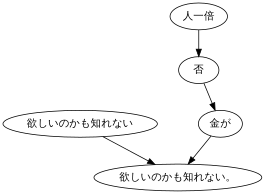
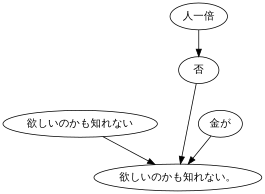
  digraph {
    n1 [label="否"]
    n2 [label="欲しいのかも知れない。"]
    n3 [label="欲しいのかも知れない"]
    n4 [label="人一倍"]
    n5 [label="金が"]
-   n1 -> n5
+   n1 -> n2
    n3 -> n2
    n4 -> n1
    n5 -> n2
  }
